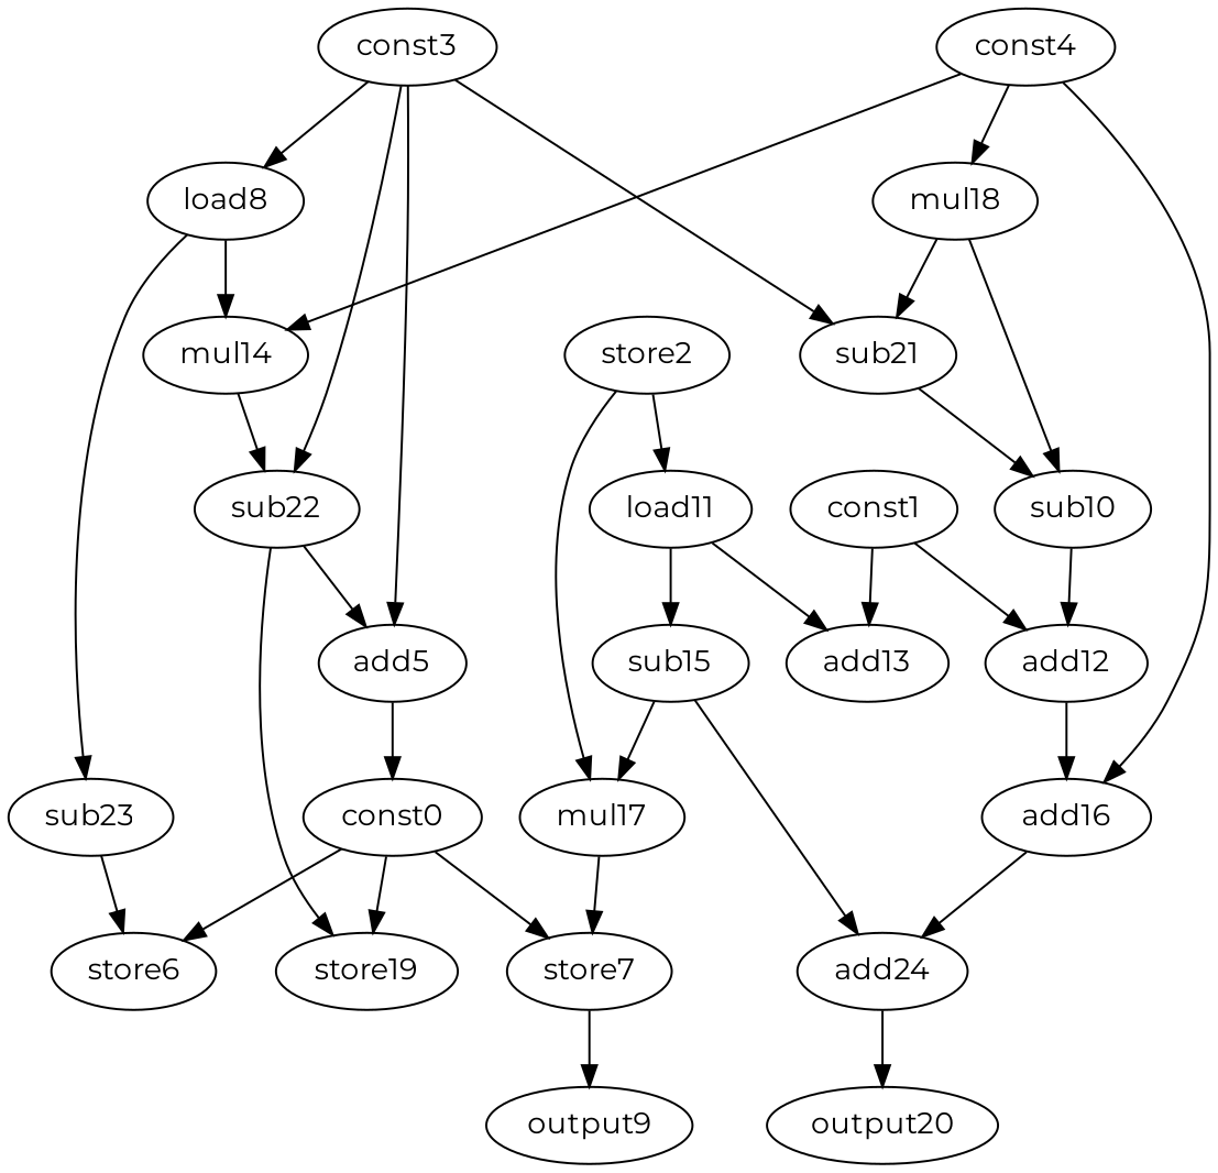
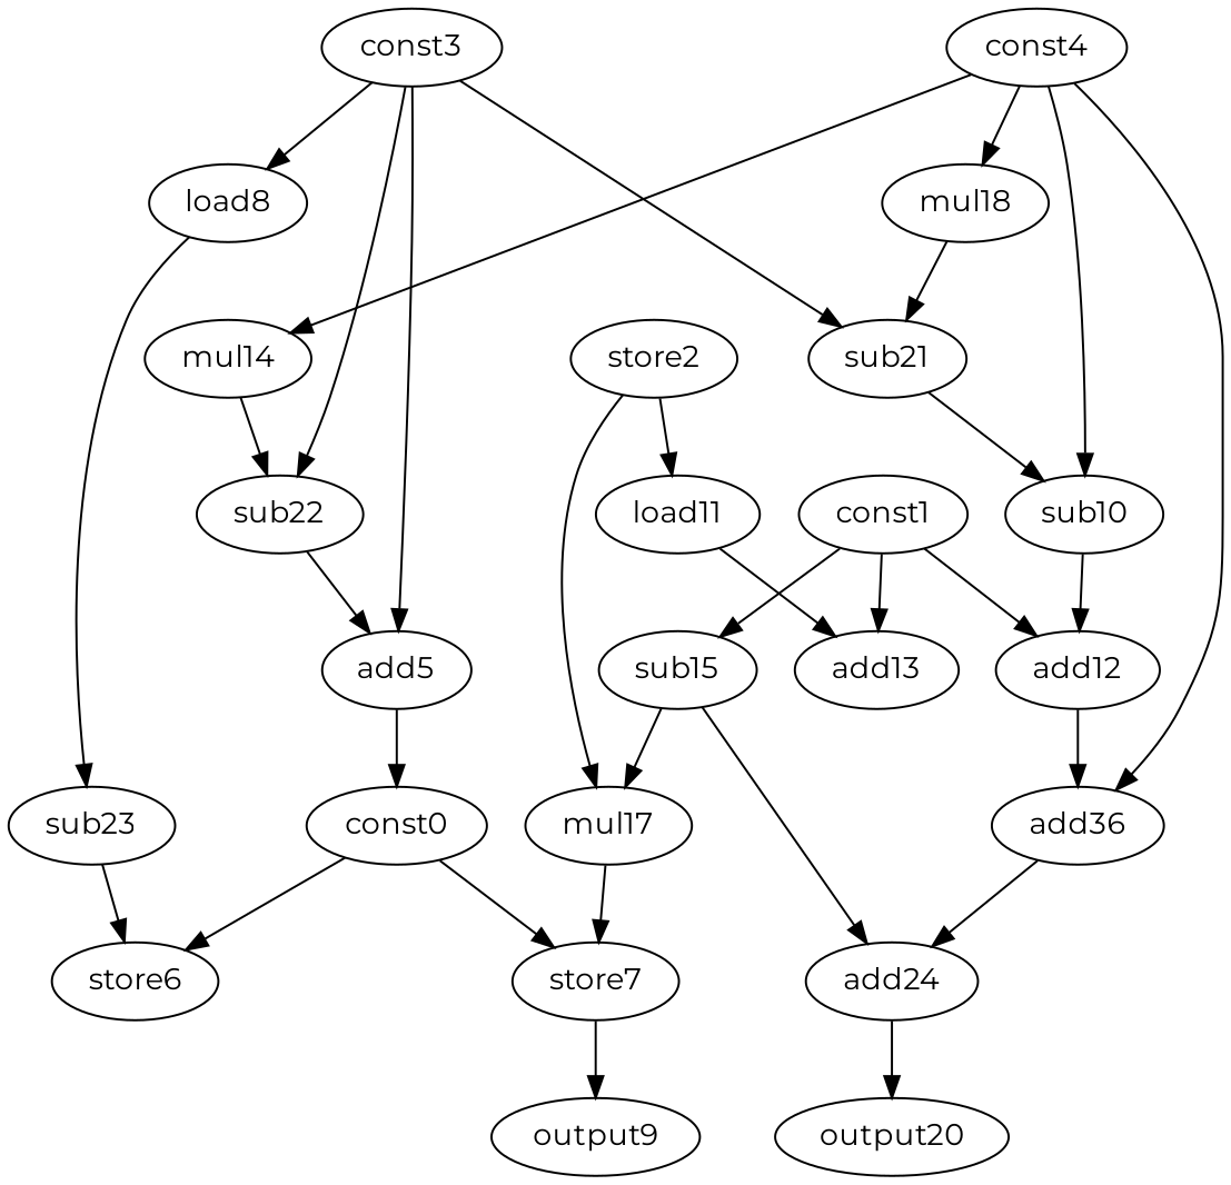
  digraph {
    fontname=Montserrat
    node [fontname=Montserrat opcode=const]
    edge [fontname=Montserrat operand=0]
    store6 [opcode=store]
    const0
    n3 [label=store7 opcode=mul]
-   store19 [opcode=store]
    output9 [opcode=output]
    add12 [opcode=add]
    const1
    add13 [opcode=add]
-   add16 [opcode=add]
+   add16 [opcode=add label=add36]
    n10 [label=store2]
    load11 [opcode=load]
    mul17 [opcode=mul]
    sub15 [opcode=sub]
    add5 [opcode=add]
    const3
    load8 [opcode=load]
    sub21 [opcode=sub]
    sub22 [opcode=sub]
    mul14 [opcode=mul]
    sub23 [opcode=sub]
    sub10 [opcode=sub]
    const4
    mul18 [opcode=mul]
    add24 [opcode=add]
    output20 [opcode=output]
    const0 -> store6
    const0 -> n3
-   const0 -> store19
    n3 -> output9
    add12 -> add16
    const1 -> add12
    const1 -> add13
    add16 -> add24
    n10 -> load11
    n10 -> mul17
    load11 -> add13 [operand=1]
-   load11 -> sub15
+   const1 -> sub15
    mul17 -> n3 [operand=1]
    sub15 -> mul17 [operand=1]
    sub15 -> add24 [operand=1]
    add5 -> const0 [operand=1]
    const3 -> add5
    const3 -> load8
    const3 -> sub21 [operand=1]
    const3 -> sub22
-   load8 -> mul14
    load8 -> sub23
    sub21 -> sub10 [operand=1]
-   sub22 -> store19 [operand=1]
    sub22 -> add5 [operand=1]
    mul14 -> sub22 [operand=1]
    sub23 -> store6 [operand=1]
    sub10 -> add12 [operand=1]
    const4 -> add16 [operand=1]
    const4 -> mul14 [operand=1]
-   mul18 -> sub10
+   const4 -> sub10
    const4 -> mul18
    mul18 -> sub21
    add24 -> output20
  }
